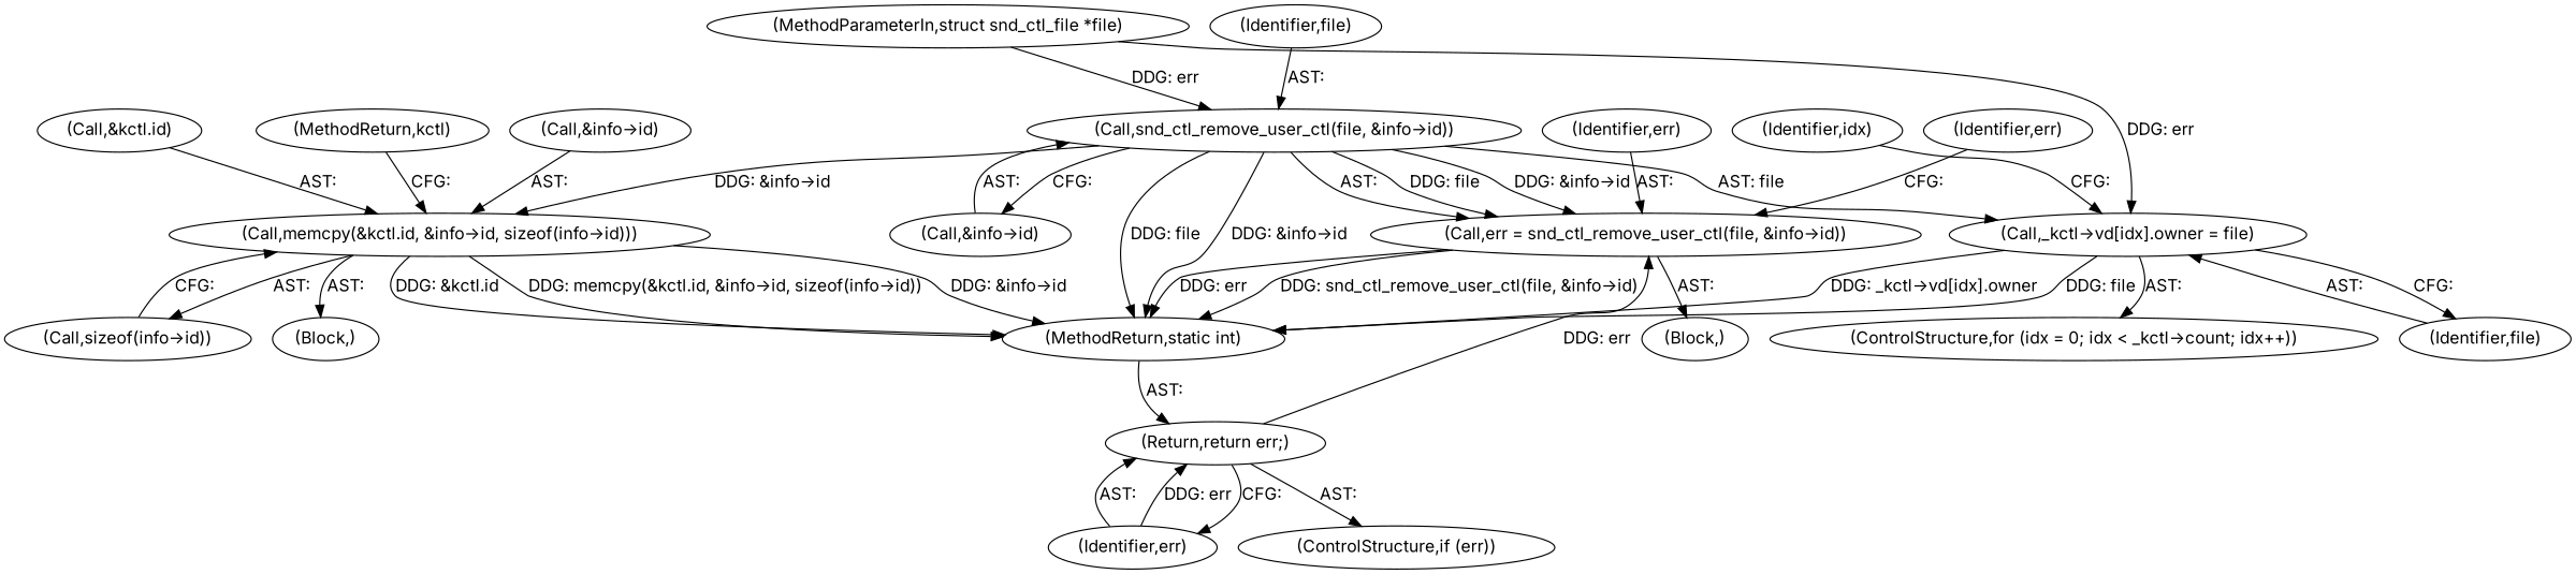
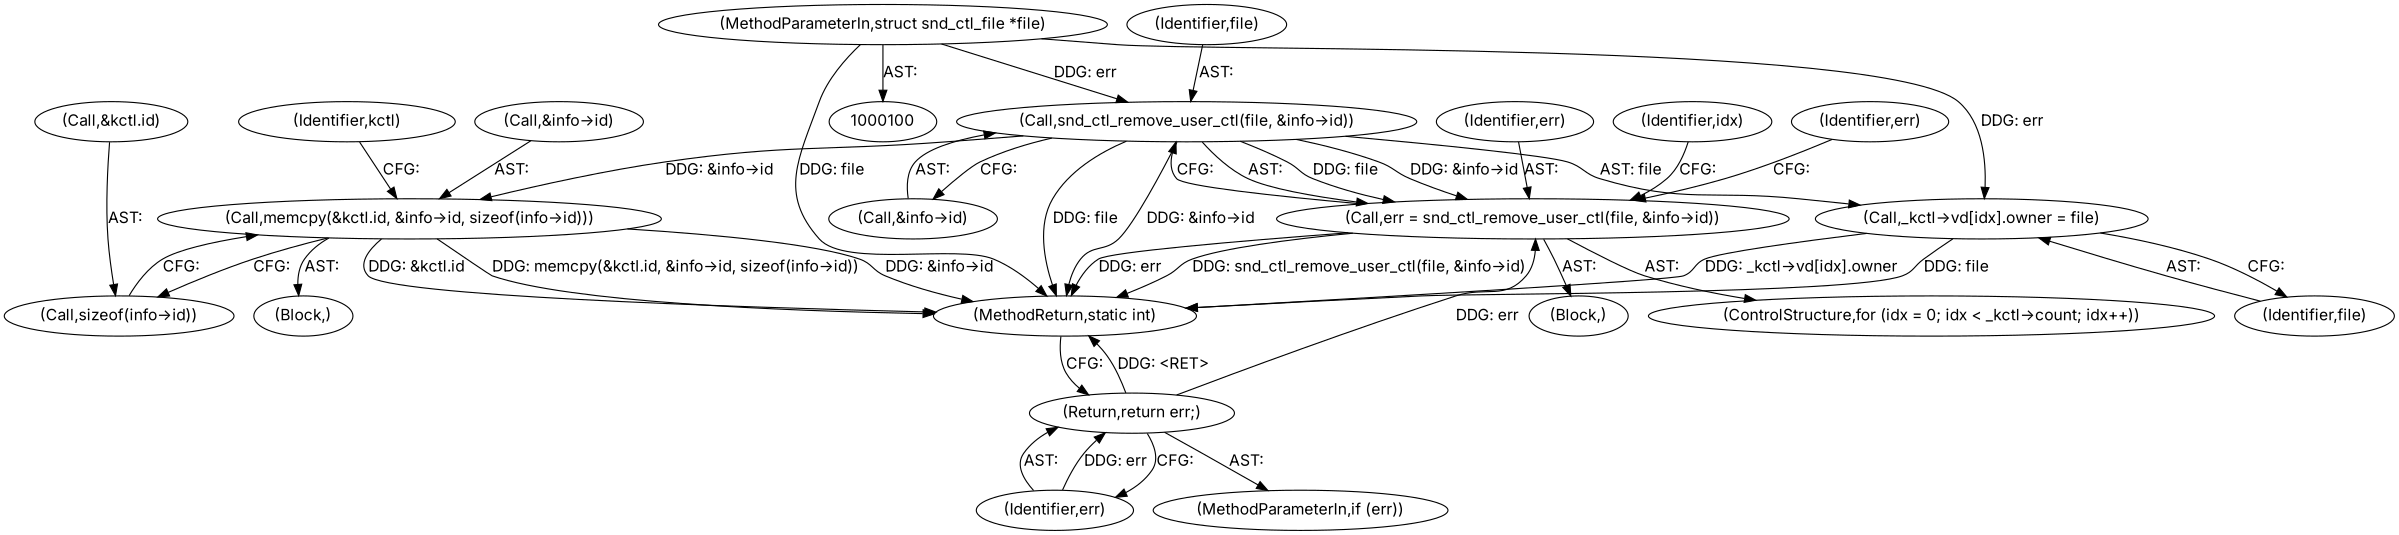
  digraph {
    fontname=Inter
    node [fontname=Inter]
    edge [fontname=Inter]
    n1 [label="(Call,snd_ctl_remove_user_ctl(file, &info->id))"]
    n2 [label="(Call,err = snd_ctl_remove_user_ctl(file, &info->id))"]
    n3 [label="(Call,memcpy(&kctl.id, &info->id, sizeof(info->id)))"]
    n4 [label="(Call,_kctl->vd[idx].owner = file)"]
    n5 [label="(MethodReturn,static int)"]
    n6 [label="(Call,&info->id)"]
    n7 [label="(Block,)"]
    n8 [label="(Block,)"]
    n9 [label="(Call,sizeof(info->id))"]
    n10 [label="(Identifier,file)"]
    n11 [label="(ControlStructure,for (idx = 0; idx < _kctl->count; idx++))"]
    n12 [label="(Return,return err;)"]
    n13 [label="(MethodParameterIn,struct snd_ctl_file *file)"]
+   1000100
    n15 [label="(Identifier,err)"]
-   n16 [label="(ControlStructure,if (err))"]
+   n16 [label="(MethodParameterIn,if (err))"]
    n17 [label="(Call,&info->id)"]
    n18 [label="(Identifier,err)"]
    n19 [label="(Call,&kctl.id)"]
    n20 [label="(Identifier,err)"]
    n21 [label="(Identifier,file)"]
    n22 [label="(Identifier,idx)"]
-   n23 [label="(MethodReturn,kctl)"]
+   n23 [label="(Identifier,kctl)"]
    n1 -> n2 [label="AST: "]
    n1 -> n2 [label="DDG: file"]
    n1 -> n2 [label="DDG: &info->id"]
    n1 -> n3 [label="DDG: &info->id"]
    n1 -> n4 [label="AST: file"]
    n1 -> n5 [label="DDG: file"]
    n1 -> n5 [label="DDG: &info->id"]
    n1 -> n6 [label="CFG: "]
+   n2 -> n1 [label="CFG: "]
    n2 -> n5 [label="DDG: snd_ctl_remove_user_ctl(file, &info->id)"]
    n2 -> n5 [label="DDG: err"]
    n2 -> n7 [label="AST: "]
    n3 -> n5 [label="DDG: memcpy(&kctl.id, &info->id, sizeof(info->id))"]
    n3 -> n5 [label="DDG: &info->id"]
    n3 -> n5 [label="DDG: &kctl.id"]
    n3 -> n8 [label="AST: "]
-   n3 -> n9 [label="AST: "]
+   n3 -> n9 [label="CFG: "]
    n4 -> n5 [label="DDG: file"]
    n4 -> n5 [label="DDG: _kctl->vd[idx].owner"]
    n4 -> n10 [label="CFG: "]
-   n4 -> n11 [label="AST: "]
-   n5 -> n12 [label="AST: "]
+   n2 -> n11 [label="AST: "]
+   n5 -> n12 [label="CFG: "]
    n6 -> n1 [label="AST: "]
    n9 -> n3 [label="CFG: "]
    n10 -> n4 [label="AST: "]
    n12 -> n2 [label="DDG: err"]
+   n12 -> n5 [label="DDG: <RET>"]
    n12 -> n15 [label="CFG: "]
    n12 -> n16 [label="AST: "]
    n13 -> n1 [label="DDG: err"]
    n13 -> n4 [label="DDG: err"]
+   n13 -> n5 [label="DDG: file"]
+   n13 -> 1000100 [label="AST: "]
    n15 -> n12 [label="AST: "]
    n15 -> n12 [label="DDG: err"]
    n17 -> n3 [label="AST: "]
    n18 -> n2 [label="AST: "]
-   n19 -> n3 [label="AST: "]
+   n19 -> n9 [label="AST: "]
    n20 -> n2 [label="CFG: "]
    n21 -> n1 [label="AST: "]
-   n22 -> n4 [label="CFG: "]
+   n22 -> n2 [label="CFG: "]
    n23 -> n3 [label="CFG: "]
  }
